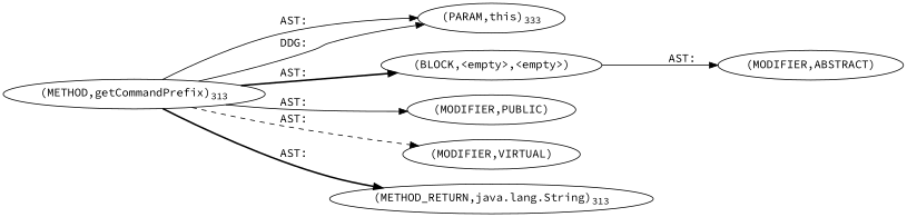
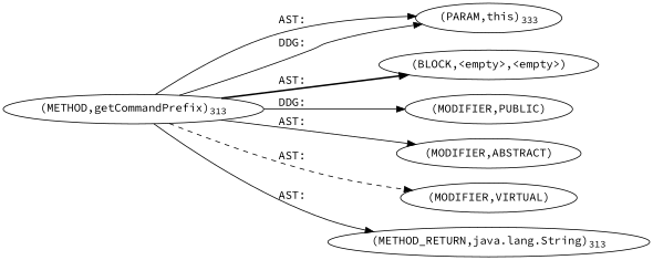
  digraph {
    fontname="Source Code Pro"
    rankdir=LR
    node [fontname="Source Code Pro"]
    edge [fontname="Source Code Pro" style=solid]
    n1 [label=<(METHOD,getCommandPrefix)<SUB>313</SUB>>]
    n2 [label=<(PARAM,this)<SUB>333</SUB>>]
    n3 [label=<(BLOCK,&lt;empty&gt;,&lt;empty&gt;)>]
    n4 [label=<(MODIFIER,PUBLIC)>]
    n5 [label=<(MODIFIER,ABSTRACT)>]
    n6 [label=<(MODIFIER,VIRTUAL)>]
    n7 [label=<(METHOD_RETURN,java.lang.String)<SUB>313</SUB>>]
    n1 -> n2 [label="AST: "]
    n1 -> n2 [label="DDG: "]
    n1 -> n3 [label="AST: " style=bold]
-   n1 -> n4 [label="AST: "]
-   n3 -> n5 [label="AST: "]
+   n1 -> n4 [label="DDG: "]
+   n1 -> n5 [label="AST: "]
    n1 -> n6 [label="AST: " style=dashed]
-   n1 -> n7 [label="AST: " style=bold]
+   n1 -> n7 [label="AST: "]
  }
